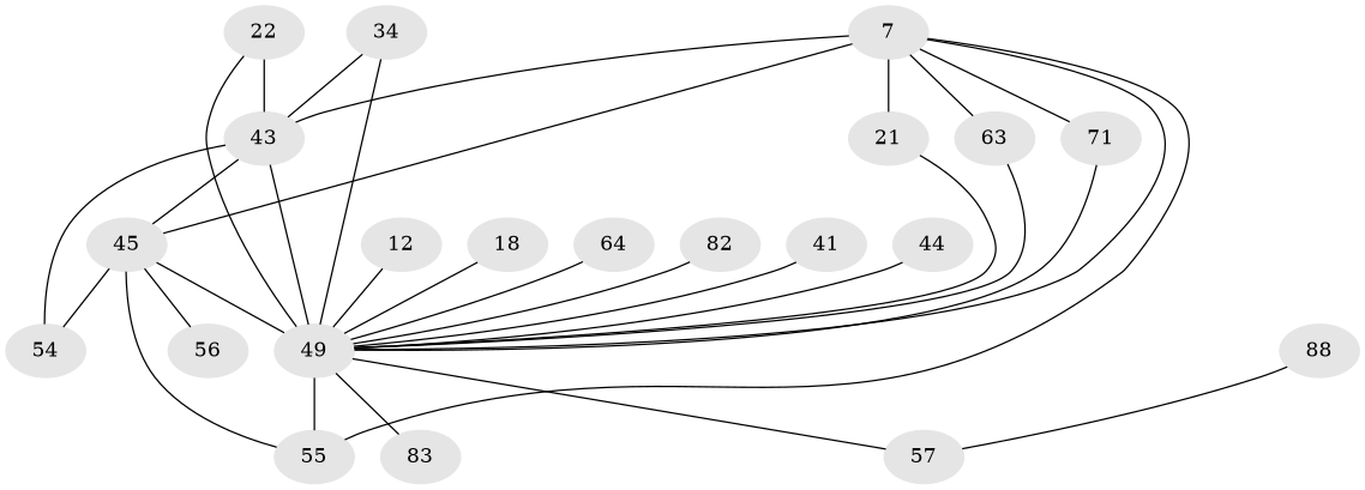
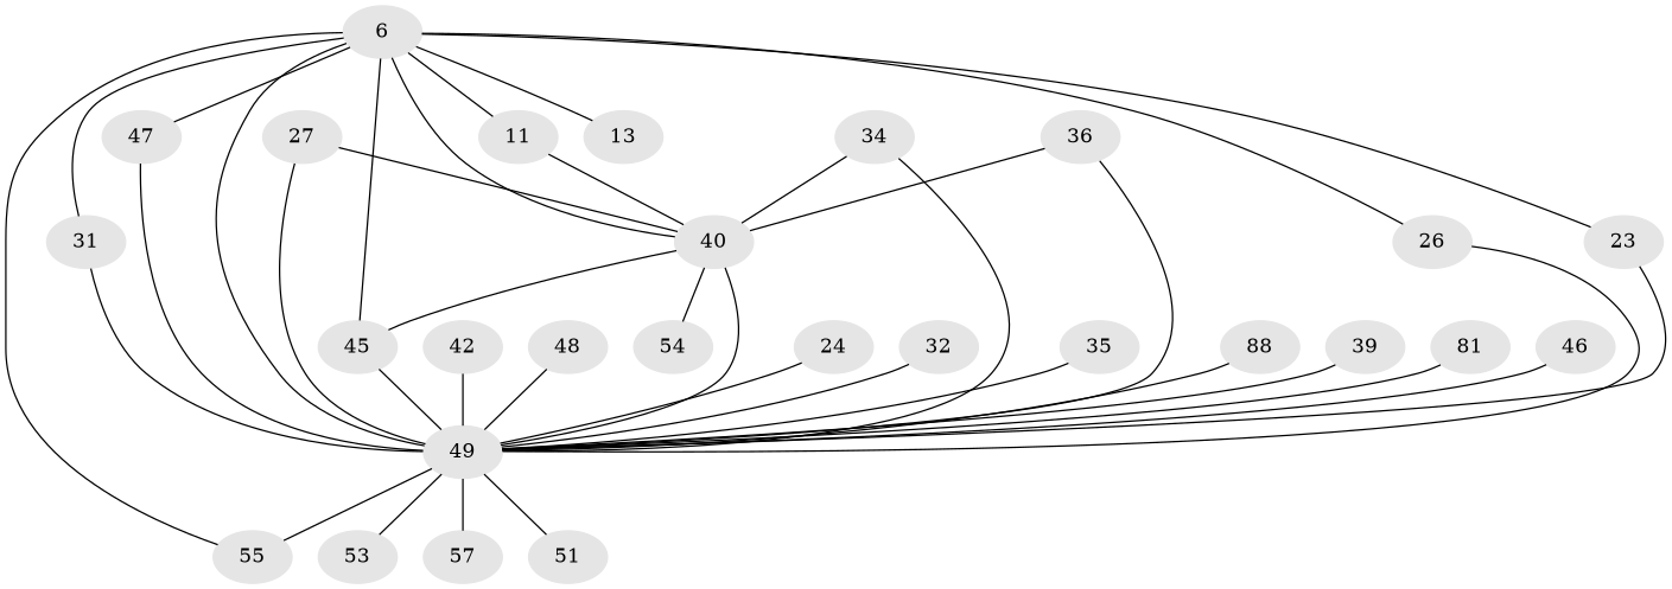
  graph {
    node [color=gray90 style=filled]
-   6 [super="+5" label=7]
-   21
-   23 [label=63]
-   31 [label=71]
-   43 [super="+14+28+8"]
+   6 [super="+5"]
+   11
+   13
+   21 [label=26]
+   23
+   31
+   43 [super="+14+28+8" label=40]
    45 [super="+27+42+17+29+9"]
+   47 [super="+30"]
    49 [super="+19+10+2+44+48"]
    55 [super="+52"]
    54 [super="+33"]
-   56
-   53 [label=83]
+   51
+   53
    57
-   12
-   18
-   22 [super="+15"]
-   24 [label=64]
-   32 [label=82]
+   12 [label=42]
+   18 [label=48]
+   22 [super="+15" label=27]
+   24
+   32
    34
+   35
+   36
    n25 [label=88]
-   41
-   46 [label=44]
+   39
+   41 [label=81]
+   46
+   6 -- 11
+   6 -- 13 [weight=2]
    6 -- 21
    6 -- 23
    6 -- 31
    6 -- 43 [weight=4]
    6 -- 45 [weight=8]
+   6 -- 47 [weight=2]
    6 -- 49 [weight=9]
    6 -- 55
+   11 -- 43
    21 -- 49
    23 -- 49
    31 -- 49
    43 -- 45 [weight=4]
    43 -- 49 [weight=11]
    43 -- 54 [weight=2]
    45 -- 49 [weight=14]
-   45 -- 55
-   45 -- 54
-   45 -- 56 [weight=2]
+   47 -- 49
    49 -- 55 [weight=3]
+   49 -- 51 [weight=2]
    49 -- 53
    49 -- 57 [weight=2]
    12 -- 49 [weight=2]
    18 -- 49 [weight=2]
    22 -- 43 [weight=2]
    22 -- 49
    24 -- 49 [weight=2]
    32 -- 49
    34 -- 43
    34 -- 49
-   n25 -- 57 [weight=2]
+   35 -- 49
+   36 -- 43
+   36 -- 49
+   n25 -- 49 [weight=2]
+   39 -- 49 [weight=2]
    41 -- 49
    46 -- 49 [weight=2]
  }
